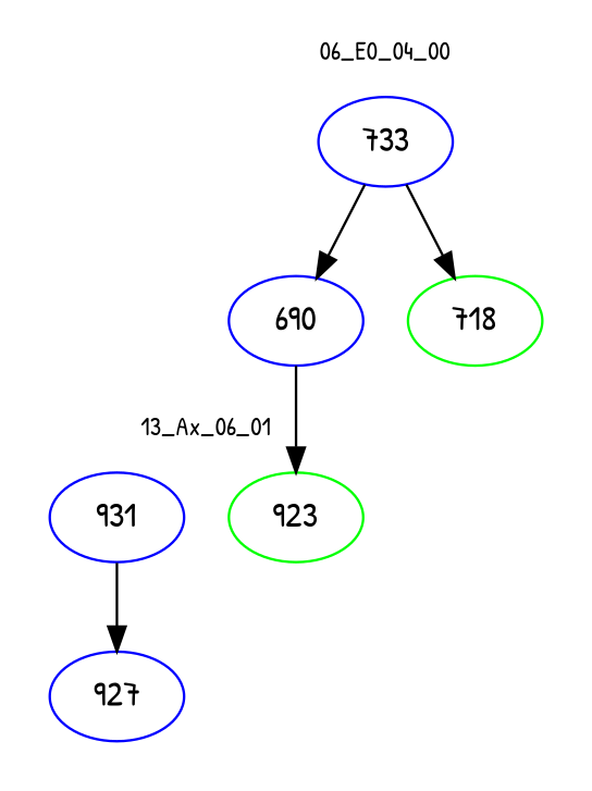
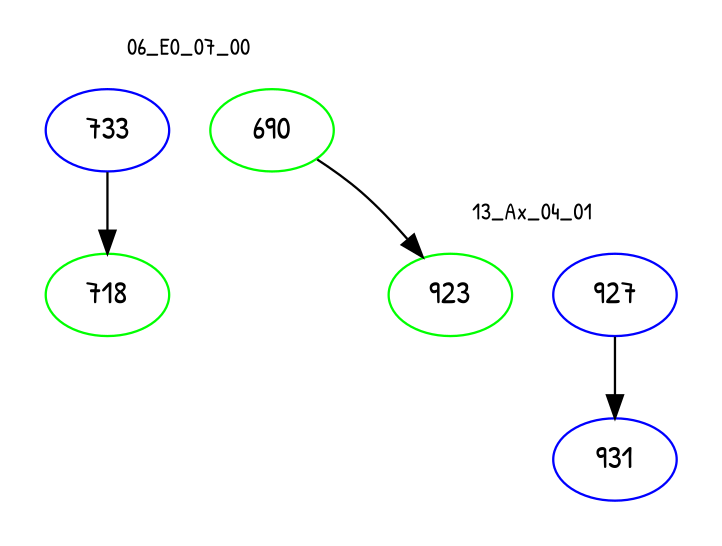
  digraph {
    fontname="Patrick Hand"
    node [color=blue fontname="Patrick Hand"]
    edge [color=black fontname="Patrick Hand"]
    n1 [label=927]
    n2 [color=green label=923]
    n3 [label=931]
    n4 [label=733]
-   n5 [label=690]
+   n5 [color=green label=690]
    n6 [color=green label=718]
    subgraph cluster_1 {
      color=white
      fontsize=10
-     label="13_Ax_06_01"
+     label="13_Ax_04_01"
      n1
      n2
      n3
    }
    subgraph cluster_2 {
      color=white
      fontsize=10
-     label="06_E0_04_00"
+     label="06_E0_07_00"
      n4
      n5
      n6
    }
-   n3 -> n1
-   n4 -> n5
+   n1 -> n3
    n4 -> n6
    n5 -> n2
  }
